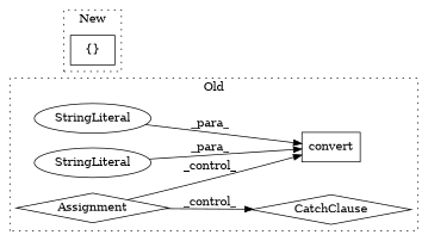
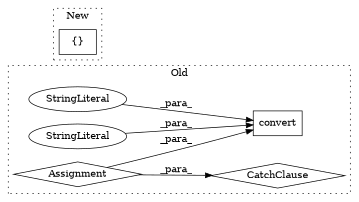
  digraph {
    rankdir=LR
    node [a=45 shape=box]
    n1 [a=32 l="8,1" label=convert s="199,224"]
    n2 [l=5 label=StringLiteral s=219 shape=ellipse]
    n3 [l=11 label=StringLiteral s=207 shape=ellipse]
    n4 [a=54 l=4 label=Assignment s=170 shape=diamond]
    n5 [a=12 l="11,2" label=CatchClause s="234,276" shape=diamond]
    n6 [a=4 l="1,1" label="{}" s="599,663"]
    subgraph cluster_1 {
      label=Old
      style=dotted
      n1
      n2
      n3
      n4
      n5
    }
    subgraph cluster_2 {
      label=New
      style=dotted
      n6
    }
    n2 -> n1 [label=_para_]
    n3 -> n1 [label=_para_]
-   n4 -> n1 [label=_control_]
-   n4 -> n5 [label=_control_]
+   n4 -> n1 [label=_para_]
+   n4 -> n5 [label=_para_]
  }
